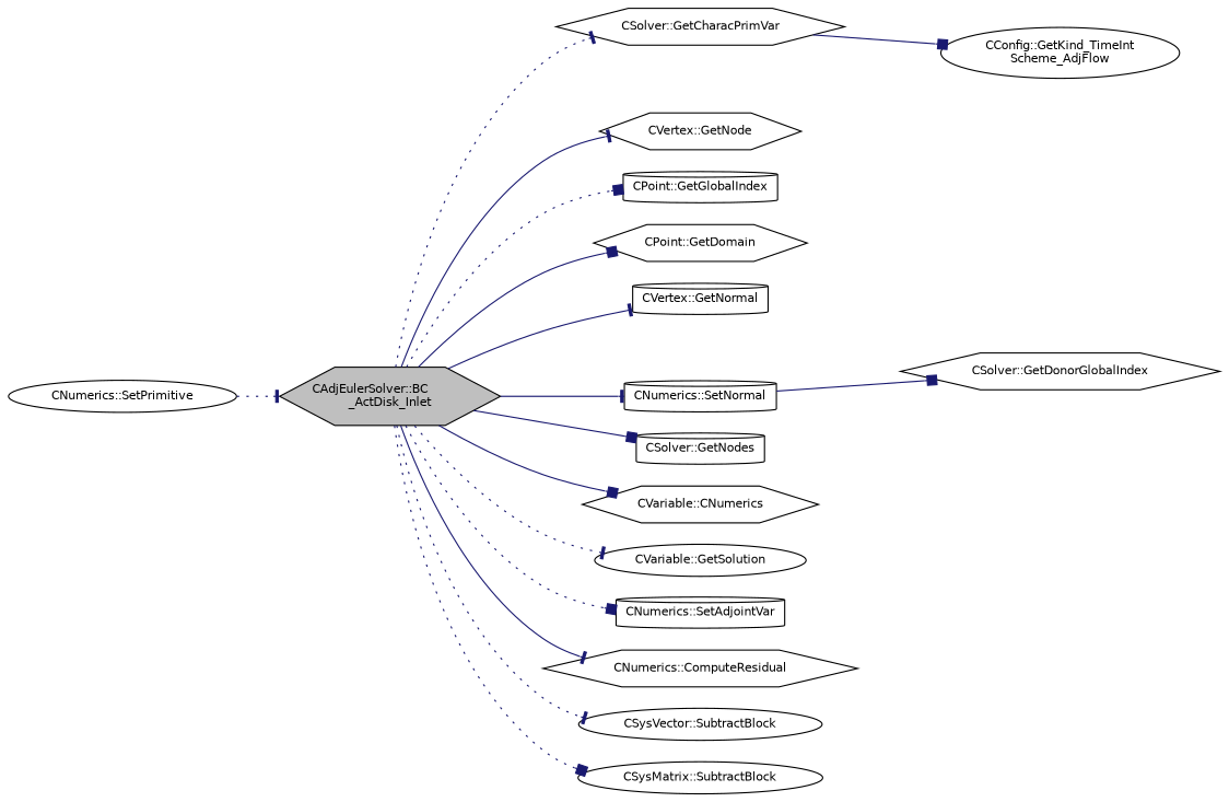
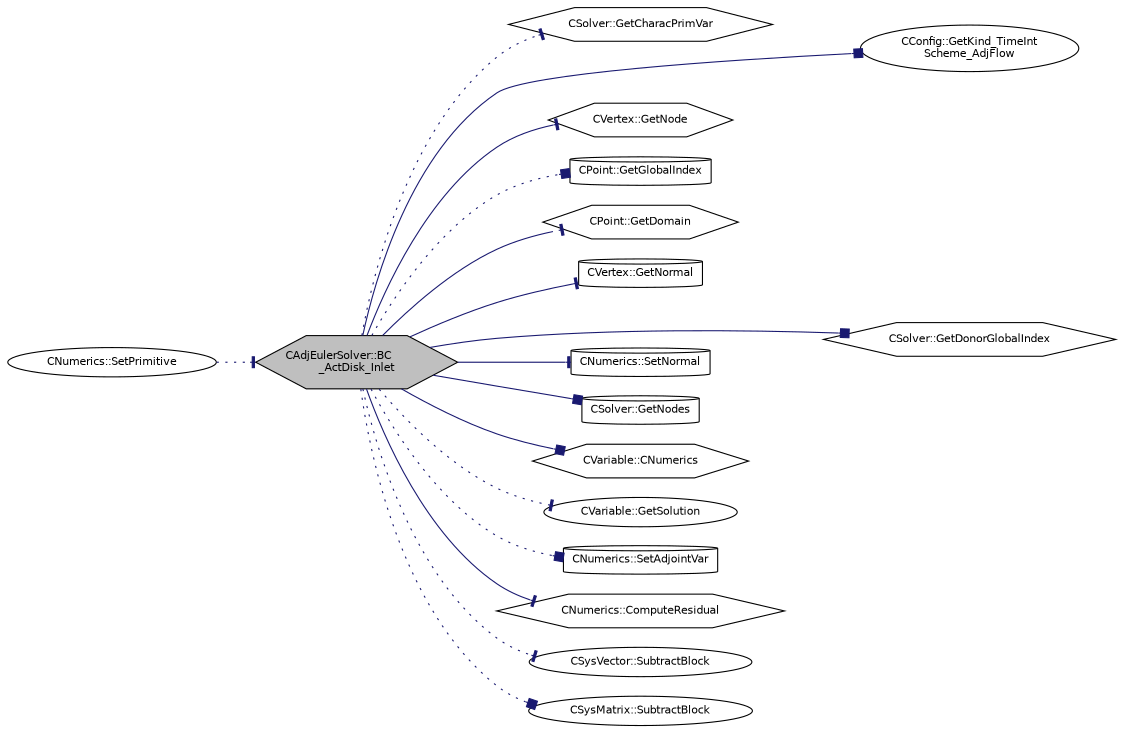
  digraph {
    rankdir=LR
    node [color=black fillcolor=white fontname=Helvetica fontsize=10 shape=hexagon style=filled]
    edge [arrowhead=box color=midnightblue fontname=Helvetica fontsize=10 labelfontname=Helvetica labelfontsize=10 style=solid]
    n1 [fillcolor=grey75 fontcolor=black height=0.2 label="CAdjEulerSolver::BC\l_ActDisk_Inlet" width=0.4]
    n2 [height=0.2 label="CConfig::GetKind_TimeInt\lScheme_AdjFlow" shape=ellipse width=0.4]
    n3 [height=0.2 label="CSolver::GetDonorGlobalIndex" width=0.4]
    n4 [height=0.2 label="CVertex::GetNode" width=0.4]
    n5 [height=0.2 label="CPoint::GetGlobalIndex" shape=cylinder width=0.4]
    n6 [height=0.2 label="CPoint::GetDomain" width=0.4]
    n7 [height=0.2 label="CVertex::GetNormal" shape=cylinder width=0.4]
    n8 [height=0.2 label="CNumerics::SetNormal" shape=cylinder width=0.4]
    n9 [height=0.2 label="CSolver::GetCharacPrimVar" width=0.4]
    n10 [height=0.2 label="CSolver::GetNodes" shape=cylinder width=0.4]
    n11 [height=0.2 label="CVariable::CNumerics" width=0.4]
    n12 [height=0.2 label="CVariable::GetSolution" shape=ellipse width=0.4]
    n13 [height=0.2 label="CNumerics::SetAdjointVar" shape=cylinder width=0.4]
    n14 [height=0.2 label="CNumerics::ComputeResidual" width=0.4]
    n15 [height=0.2 label="CSysVector::SubtractBlock" shape=ellipse width=0.4]
    n16 [height=0.2 label="CSysMatrix::SubtractBlock" shape=ellipse width=0.4]
    n17 [height=0.2 label="CNumerics::SetPrimitive" shape=ellipse width=0.4]
-   n9 -> n2
-   n8 -> n3
+   n1 -> n2
+   n1 -> n3
    n1 -> n4 [arrowhead=tee]
    n1 -> n5 [style=dotted]
-   n1 -> n6
+   n1 -> n6 [arrowhead=tee]
    n1 -> n7 [arrowhead=tee]
    n1 -> n8 [arrowhead=tee]
    n1 -> n9 [arrowhead=tee style=dotted]
    n1 -> n10
    n1 -> n11
    n1 -> n12 [arrowhead=tee style=dotted]
    n1 -> n13 [style=dotted]
    n1 -> n14 [arrowhead=tee]
    n1 -> n15 [arrowhead=tee style=dotted]
    n1 -> n16 [style=dotted]
    n17 -> n1 [arrowhead=tee style=dotted]
  }
